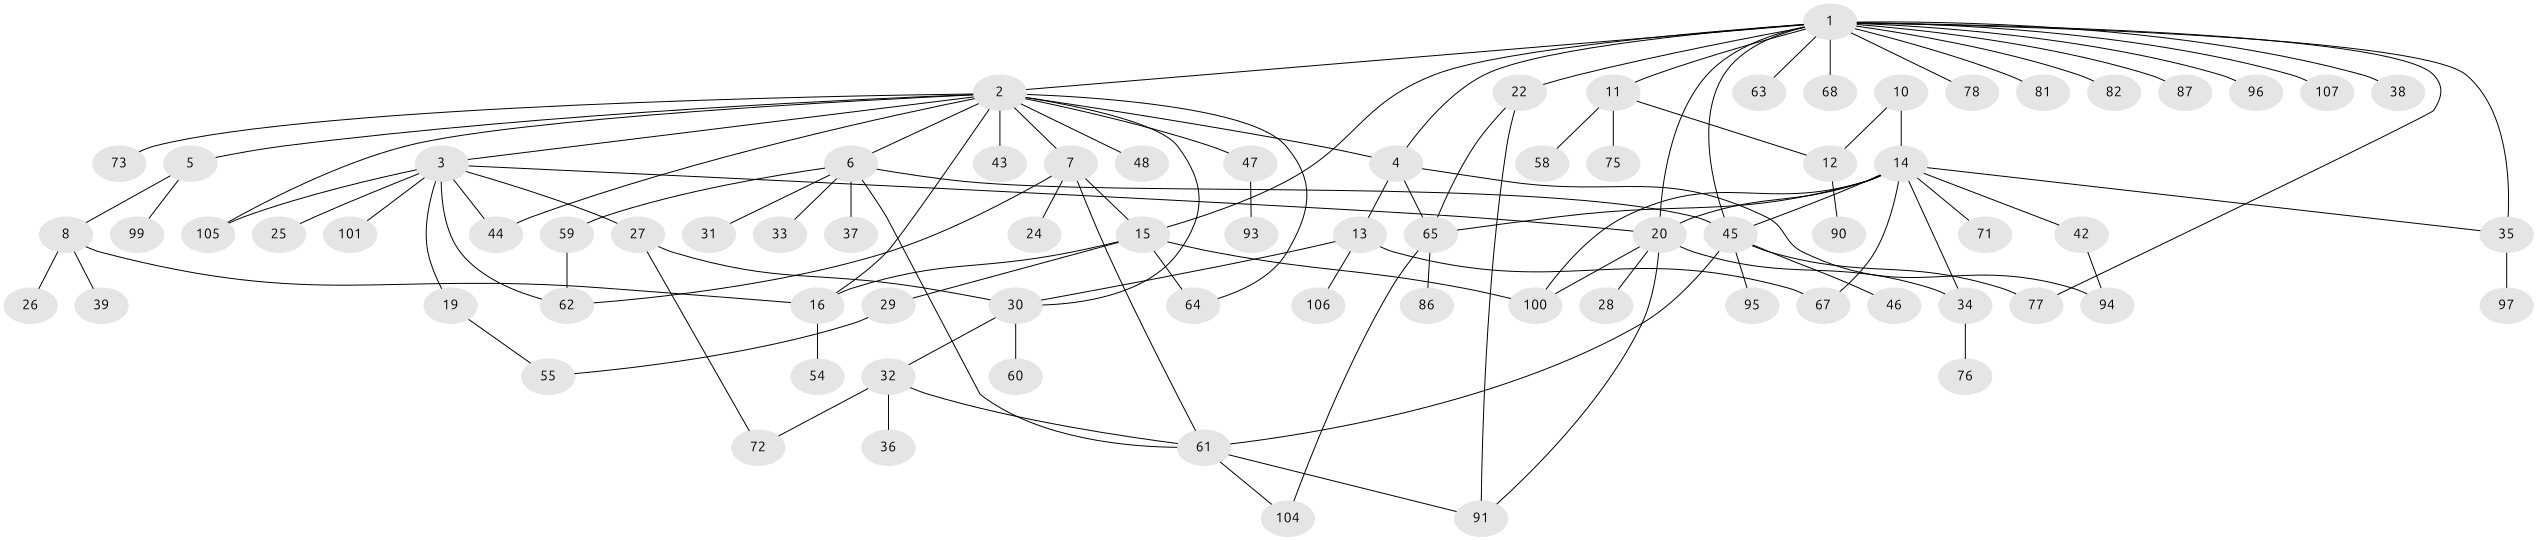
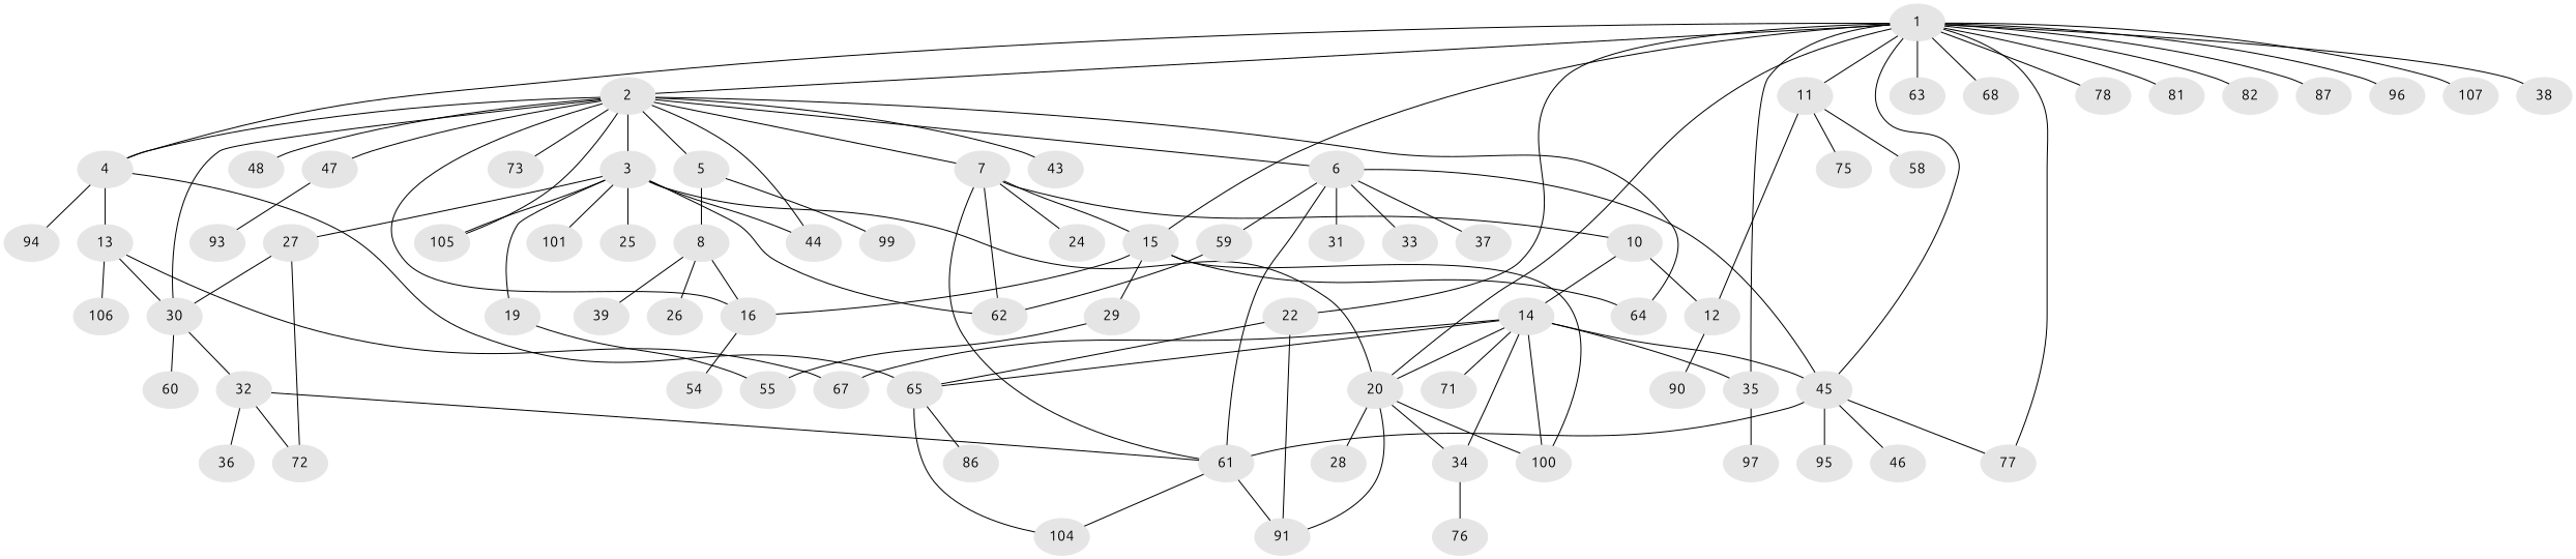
  graph {
    fontname=Ubuntu
    node [color=gray90 fontname=Ubuntu style=filled]
    edge [fontname=Ubuntu]
    1 [super="+69"]
    2 [super="+70"]
    4 [super="+53"]
    11
    15 [super="+23"]
    20 [super="+57"]
    22 [super="+109"]
    35 [super="+50"]
    45 [super="+103"]
    63 [super="+85"]
    68
    77 [super="+102"]
    78
    81
    82
    87
    96
    107
    38
    3 [super="+9"]
    5 [super="+80"]
    6 [super="+41"]
    7 [super="+52"]
    16 [super="+89"]
    30 [super="+51"]
    43
    44
    47 [super="+84"]
    48
    64
    73
    105
    13 [super="+49"]
    65 [super="+83"]
    94 [super="+108"]
    12 [super="+18"]
    58 [super="+74"]
    75
    100
    29
    34
    28 [super="+92"]
    91
    97
    61 [super="+66"]
    46
    95
    19
    25
    27
    62
    101
    8 [super="+56"]
    99
    31
    33
    37
    59
    10
    24
    54 [super="+88"]
    32 [super="+40"]
    60
    93
    55
    72
    67
    106
    104
    86
    26 [super="+79"]
    39
    14 [super="+17"]
    90
-   42
    71
    76
    36
    1 -- 2
    1 -- 4
    1 -- 11
    1 -- 15
    1 -- 20
    1 -- 22 [weight=2]
    1 -- 35
    1 -- 45
    1 -- 63
    1 -- 68
    1 -- 77
    1 -- 78
    1 -- 81
    1 -- 82
    1 -- 87
    1 -- 96
    1 -- 107
    1 -- 38
    2 -- 4
    2 -- 3
    2 -- 5
    2 -- 6
    2 -- 7
    2 -- 16
    2 -- 30
    2 -- 43
    2 -- 44
    2 -- 47
    2 -- 48
    2 -- 64
    2 -- 73
    2 -- 105
    4 -- 13
    4 -- 65
    4 -- 94
    11 -- 12
    11 -- 58
    11 -- 75
    15 -- 16
    15 -- 64
    15 -- 100
    15 -- 29
    20 -- 100
    20 -- 34
    20 -- 28
    20 -- 91
    22 -- 65
    22 -- 91
    35 -- 97
    45 -- 77
    45 -- 61
    45 -- 46
    45 -- 95
    3 -- 20
    3 -- 44
    3 -- 105
    3 -- 19
    3 -- 25
    3 -- 27
    3 -- 62
    3 -- 101
    5 -- 8
    5 -- 99
    6 -- 45
    6 -- 61
    6 -- 31
    6 -- 33
    6 -- 37
    6 -- 59
    7 -- 15
    7 -- 61
    7 -- 62
+   7 -- 10
    7 -- 24
    16 -- 54
    30 -- 32
    30 -- 60
    47 -- 93
    13 -- 30
    13 -- 67
    13 -- 106
    65 -- 104
    65 -- 86
    12 -- 90
    29 -- 55
    34 -- 76
    61 -- 91
    61 -- 104
    19 -- 55
    27 -- 30
    27 -- 72
    8 -- 16
    8 -- 26
    8 -- 39
    59 -- 62
    10 -- 12
    10 -- 14
    32 -- 61
    32 -- 72
    32 -- 36
    14 -- 20
    14 -- 35
    14 -- 45
    14 -- 65
    14 -- 100
    14 -- 34
    14 -- 67
-   14 -- 42
    14 -- 71
-   42 -- 94
  }
